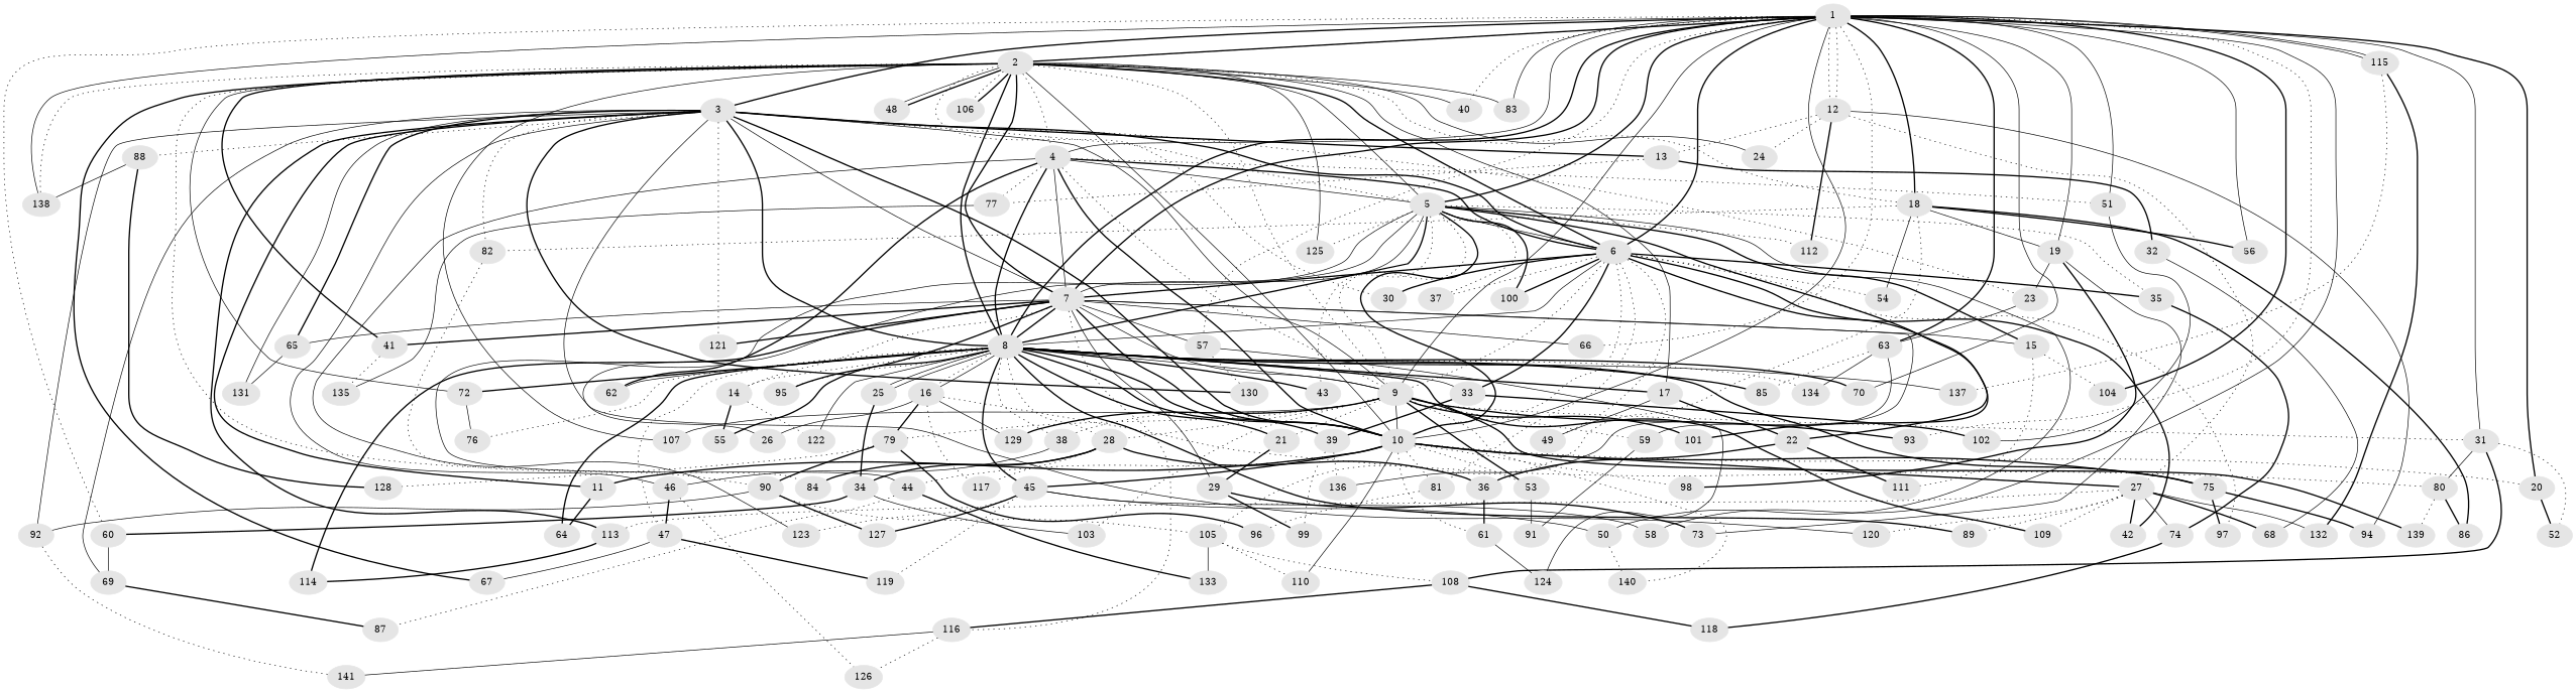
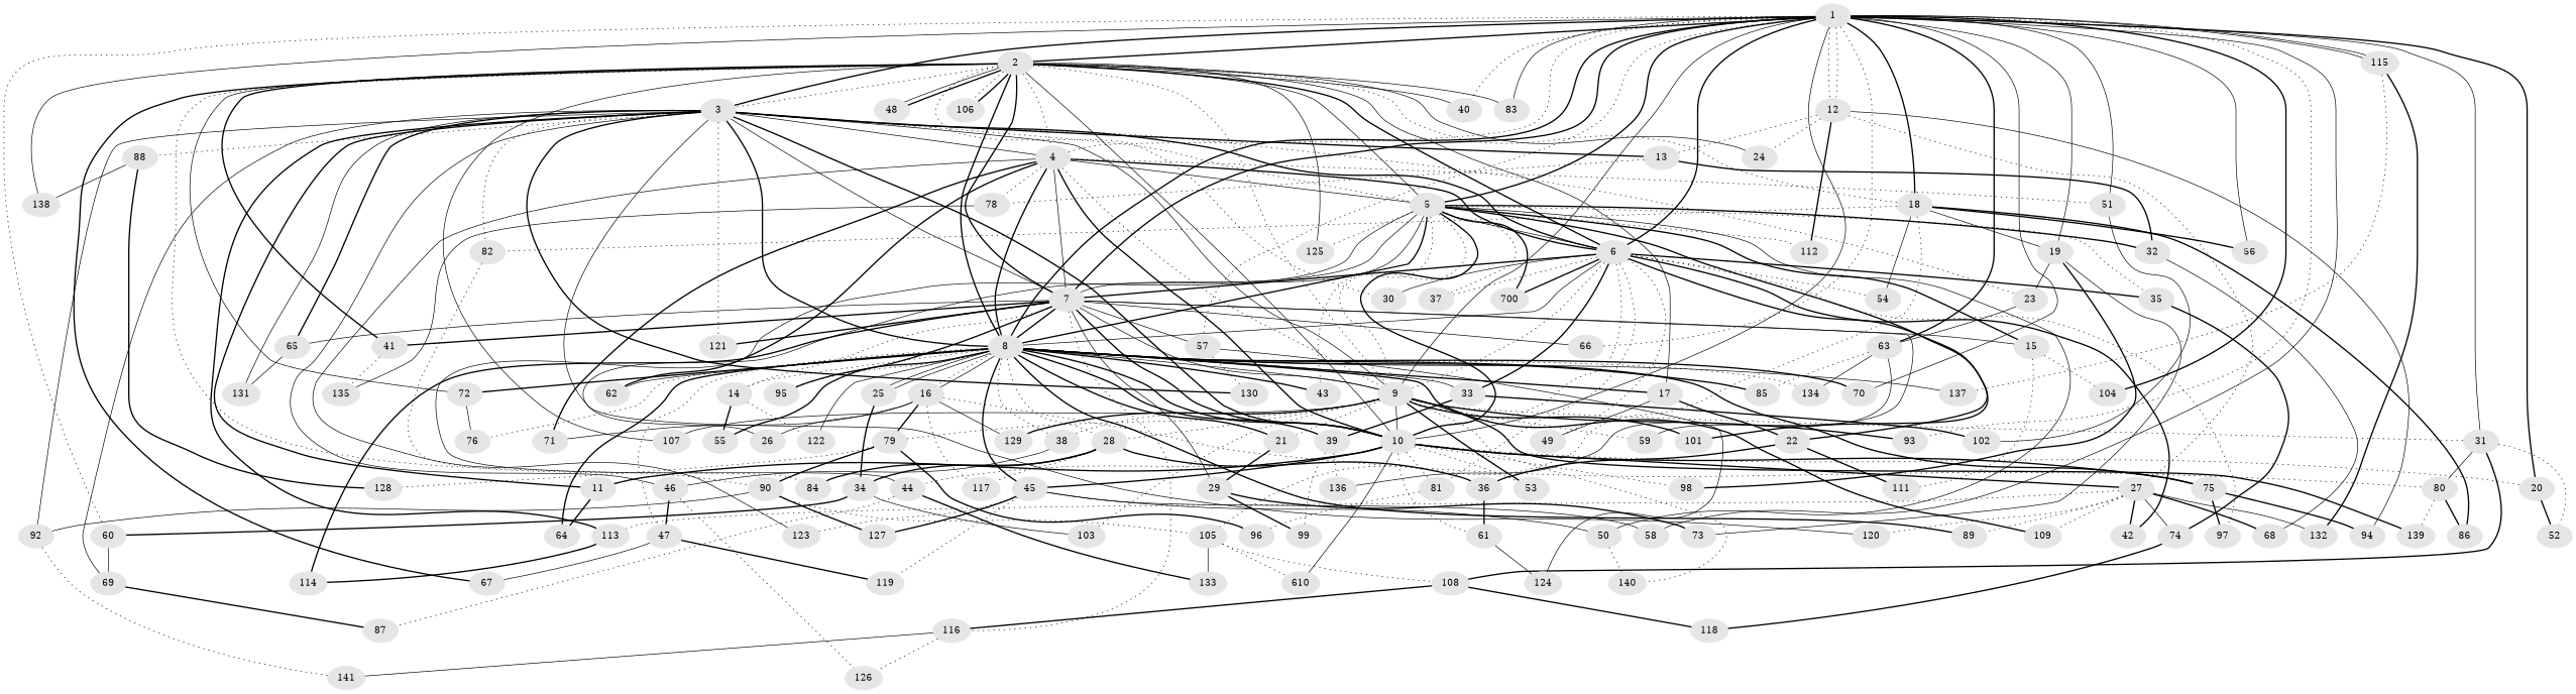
  graph {
    node [color=gray90 style=filled]
    edge [style=bold]
    1
    2
    3
    4
    5
    6
    7
    8
    9
    10
    12
    18
    19
    20
    31
    40
    51
    56
    57
    58
    60
    63
    66
    70
    83
    93
    104
    115
    138
    17
    24
    30
    41
    48
    67
    72
    90
    106
    107
    125
    88
    11
    13
    23
    46
    65
    69
    82
    92
    113
    120
    121
    130
    131
    62
-   77
+   71
+   77 [label=78]
    123
    15
    26
    32
    35
    37
    43
    44
    50
-   100
+   100 [label=700]
    101
    112
    22
    33
    42
    49
    54
    81
    97
    14
    29
    59
    95
    114
    116
    16
    21
    25
    28
    38
    39
    45
    47
    55
    64
    75
    76
    85
    89
    109
    122
    134
    137
    53
    79
    103
    129
    139
    140
    27
    61
    98
-   110
+   110 [label=610]
    94
    86
    105
    73
    52
    80
    108
    102
    124
    136
    128
    132
    135
    127
    126
    87
    84
    141
    111
    68
    74
    133
    36
    96
    99
-   91
    117
    34
    119
    118
    1 -- 2
    1 -- 3
-   1 -- 4 [style=solid]
+   1 -- 4 [style=dotted]
    1 -- 5
    1 -- 6
    1 -- 7
    1 -- 8
    1 -- 9 [style=solid]
    1 -- 10 [style=solid]
    1 -- 12 [style=dotted]
    1 -- 12 [style=dotted]
    1 -- 18
    1 -- 19 [style=solid]
    1 -- 20
    1 -- 31 [style=solid]
    1 -- 40 [style=dotted]
    1 -- 51 [style=solid]
    1 -- 56 [style=solid]
    1 -- 57 [style=dotted]
    1 -- 58 [style=solid]
    1 -- 60 [style=dotted]
    1 -- 63
    1 -- 66 [style=dotted]
    1 -- 70 [style=solid]
    1 -- 83 [style=solid]
    1 -- 93 [style=dotted]
    1 -- 104
    1 -- 115 [style=solid]
    1 -- 115 [style=solid]
    1 -- 138 [style=solid]
-   2 -- 138 [style=dotted]
+   2 -- 3 [style=dotted]
    2 -- 4 [style=dotted]
    2 -- 5 [style=solid]
    2 -- 6
    2 -- 7
    2 -- 8
    2 -- 9 [style=dotted]
    2 -- 10 [style=solid]
    2 -- 18 [style=dotted]
    2 -- 40 [style=solid]
    2 -- 83 [style=solid]
    2 -- 17 [style=solid]
    2 -- 24 [style=solid]
    2 -- 30 [style=dotted]
    2 -- 41
    2 -- 48 [style=solid]
    2 -- 48
    2 -- 67
    2 -- 72 [style=solid]
    2 -- 90 [style=dotted]
    2 -- 106 [style=dotted]
    2 -- 106
    2 -- 107 [style=solid]
    2 -- 125 [style=solid]
+   3 -- 4 [style=solid]
    3 -- 5 [style=dotted]
    3 -- 6
    3 -- 7 [style=solid]
    3 -- 8
    3 -- 9 [style=solid]
    3 -- 10
    3 -- 88 [style=dotted]
    3 -- 11
    3 -- 13
    3 -- 23 [style=dotted]
    3 -- 46 [style=solid]
    3 -- 65
    3 -- 69 [style=solid]
    3 -- 82 [style=dotted]
    3 -- 92 [style=solid]
    3 -- 113
    3 -- 120 [style=solid]
    3 -- 121 [style=dotted]
    3 -- 130
    3 -- 131 [style=solid]
    4 -- 5 [style=solid]
    4 -- 6
    4 -- 7 [style=solid]
    4 -- 8
    4 -- 9 [style=dotted]
    4 -- 10
    4 -- 51 [style=dotted]
    4 -- 62
+   4 -- 71
    4 -- 77 [style=dotted]
    4 -- 123 [style=solid]
    5 -- 6 [style=solid]
    5 -- 7 [style=solid]
    5 -- 8
    5 -- 9 [style=dotted]
    5 -- 10
    5 -- 125 [style=dotted]
    5 -- 15
    5 -- 26 [style=solid]
+   5 -- 32
    5 -- 35 [style=dotted]
    5 -- 37 [style=dotted]
    5 -- 43 [style=dotted]
    5 -- 44 [style=solid]
    5 -- 50 [style=solid]
    5 -- 100
    5 -- 101
    5 -- 112 [style=dotted]
    6 -- 7
    6 -- 8 [style=solid]
    6 -- 9 [style=dotted]
    6 -- 10 [style=dotted]
-   6 -- 30
+   6 -- 30 [style=solid]
    6 -- 35
    6 -- 37 [style=dotted]
    6 -- 100
    6 -- 22
    6 -- 33
    6 -- 42
    6 -- 49 [style=dotted]
    6 -- 54 [style=dotted]
    6 -- 81 [style=dotted]
    6 -- 97 [style=dotted]
    7 -- 8
    7 -- 9 [style=solid]
    7 -- 10
    7 -- 57 [style=solid]
    7 -- 66 [style=solid]
    7 -- 41
    7 -- 65 [style=solid]
    7 -- 121
    7 -- 15 [style=solid]
    7 -- 14 [style=dotted]
    7 -- 29 [style=solid]
    7 -- 59 [style=solid]
    7 -- 95
    7 -- 114
    7 -- 116 [style=dotted]
    8 -- 9 [style=solid]
    8 -- 10
    8 -- 70
    8 -- 17
    8 -- 72
    8 -- 62 [style=solid]
    8 -- 43
    8 -- 33 [style=solid]
    8 -- 14 [style=dotted]
    8 -- 95 [style=dotted]
    8 -- 16 [style=dotted]
    8 -- 16 [style=solid]
    8 -- 21
    8 -- 25 [style=solid]
    8 -- 25 [style=solid]
    8 -- 28 [style=dotted]
    8 -- 38 [style=dotted]
    8 -- 39
    8 -- 45
    8 -- 47 [style=dotted]
    8 -- 55
    8 -- 64
    8 -- 75
    8 -- 76 [style=dotted]
    8 -- 85
    8 -- 89
    8 -- 109
    8 -- 122 [style=solid]
    8 -- 134 [style=dotted]
    8 -- 137 [style=solid]
    9 -- 10 [style=solid]
    9 -- 31 [style=dotted]
    9 -- 93
    9 -- 107 [style=solid]
    9 -- 101
    9 -- 59 [style=dotted]
    9 -- 21 [style=dotted]
    9 -- 28 [style=dotted]
    9 -- 38 [style=dotted]
    9 -- 53
    9 -- 79 [style=dotted]
    9 -- 103 [style=dotted]
    9 -- 129
    9 -- 139
    9 -- 140 [style=dotted]
    10 -- 20 [style=dotted]
    10 -- 11
    10 -- 44 [style=dotted]
    10 -- 81 [style=dotted]
    10 -- 45
    10 -- 75
    10 -- 53 [style=dotted]
    10 -- 27
    10 -- 61 [style=dotted]
    10 -- 98 [style=dotted]
    10 -- 110 [style=solid]
    12 -- 24 [style=dotted]
    12 -- 13 [style=dotted]
    12 -- 112
    12 -- 27 [style=dotted]
    12 -- 94 [style=solid]
    18 -- 19 [style=solid]
    18 -- 56
    18 -- 82 [style=dotted]
    18 -- 54 [style=solid]
    18 -- 86
    18 -- 105 [style=dotted]
    19 -- 23 [style=solid]
    19 -- 98
    19 -- 73 [style=solid]
    20 -- 52
    31 -- 52 [style=dotted]
    31 -- 80 [style=solid]
    31 -- 108
    51 -- 102 [style=solid]
    57 -- 130 [style=dotted]
    57 -- 124 [style=solid]
    60 -- 69 [style=solid]
    63 -- 85 [style=dotted]
    63 -- 134 [style=solid]
    63 -- 136 [style=solid]
    115 -- 137 [style=dotted]
    115 -- 132
    17 -- 22
    17 -- 49 [style=solid]
    41 -- 135 [style=dotted]
    72 -- 76 [style=solid]
    90 -- 92 [style=solid]
    90 -- 105 [style=dotted]
    90 -- 127
    88 -- 138 [style=solid]
    88 -- 128
    11 -- 64
    13 -- 77 [style=dotted]
    13 -- 32
    23 -- 63 [style=solid]
    46 -- 47
    46 -- 126 [style=dotted]
    65 -- 131 [style=solid]
    69 -- 87
    82 -- 84 [style=dotted]
    92 -- 141 [style=dotted]
    113 -- 114
    77 -- 135 [style=solid]
    15 -- 104 [style=dotted]
    15 -- 111 [style=dotted]
    32 -- 68 [style=solid]
    35 -- 74
    44 -- 87 [style=dotted]
    44 -- 133
    50 -- 140 [style=dotted]
    22 -- 111
    22 -- 36
    33 -- 39
    33 -- 102
    81 -- 96 [style=dotted]
    14 -- 55
    14 -- 122 [style=dotted]
    29 -- 73
    29 -- 99
-   59 -- 91 [style=solid]
    116 -- 126 [style=dotted]
    116 -- 141 [style=solid]
+   16 -- 71 [style=solid]
    16 -- 26 [style=solid]
    16 -- 79
    16 -- 129 [style=solid]
    16 -- 80 [style=dotted]
    16 -- 117 [style=dotted]
    21 -- 29
    25 -- 34
    28 -- 84
    28 -- 36
    28 -- 117 [style=dotted]
    28 -- 34
    38 -- 46 [style=solid]
    39 -- 136 [style=dotted]
    39 -- 99 [style=dotted]
    45 -- 58 [style=solid]
    45 -- 123 [style=dotted]
    45 -- 50 [style=solid]
    45 -- 127
    45 -- 119 [style=dotted]
    47 -- 67 [style=solid]
    47 -- 119
    75 -- 97
    75 -- 94
-   53 -- 91 [style=solid]
    79 -- 90
    79 -- 128 [style=dotted]
    79 -- 96
    27 -- 113 [style=dotted]
    27 -- 120 [style=dotted]
    27 -- 42
    27 -- 89 [style=dotted]
    27 -- 109 [style=dotted]
    27 -- 132 [style=solid]
    27 -- 68
    27 -- 74 [style=solid]
    61 -- 124 [style=solid]
    105 -- 110 [style=dotted]
    105 -- 108 [style=dotted]
    105 -- 133 [style=solid]
    80 -- 139 [style=dotted]
    80 -- 86
    108 -- 116
    108 -- 118
    74 -- 118
    36 -- 61
    34 -- 60
    34 -- 103 [style=solid]
  }
